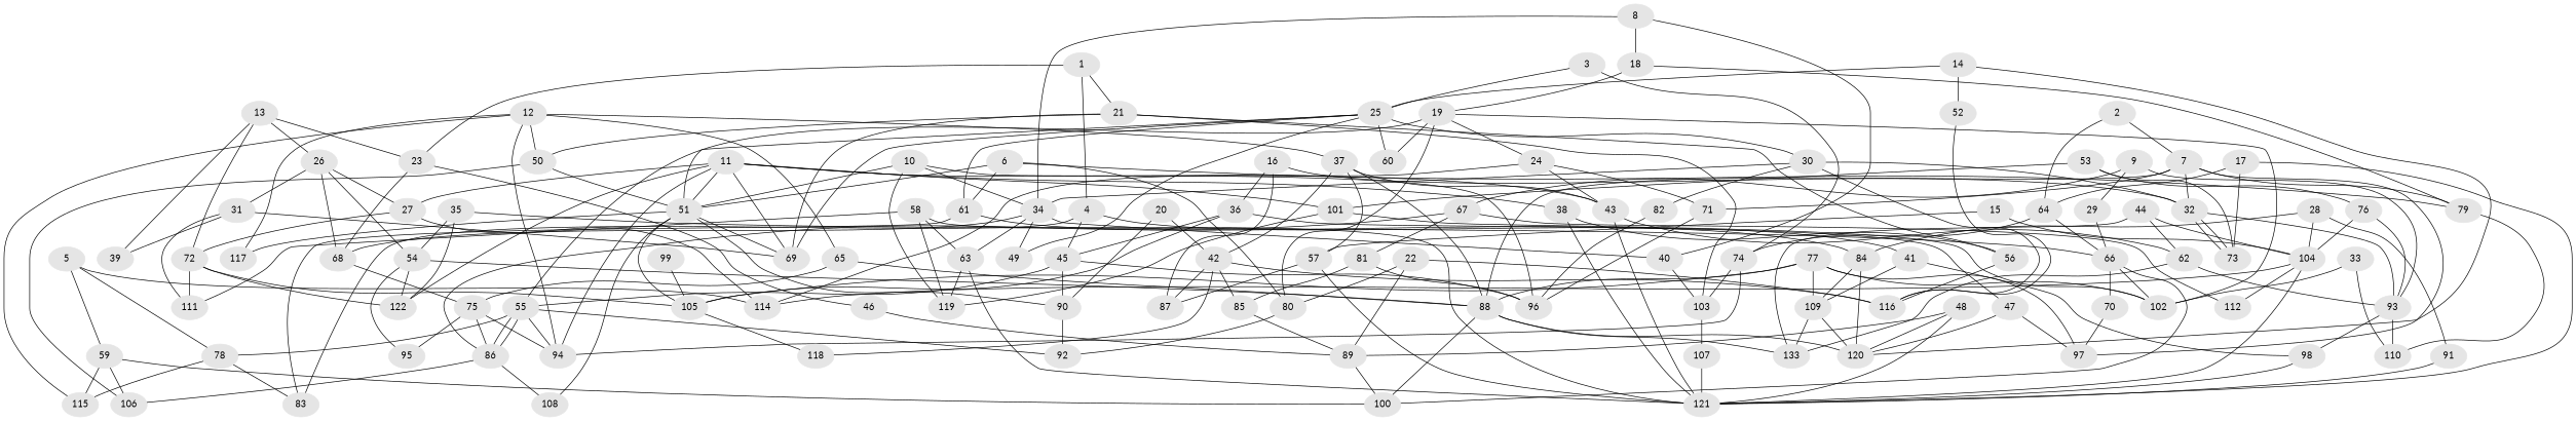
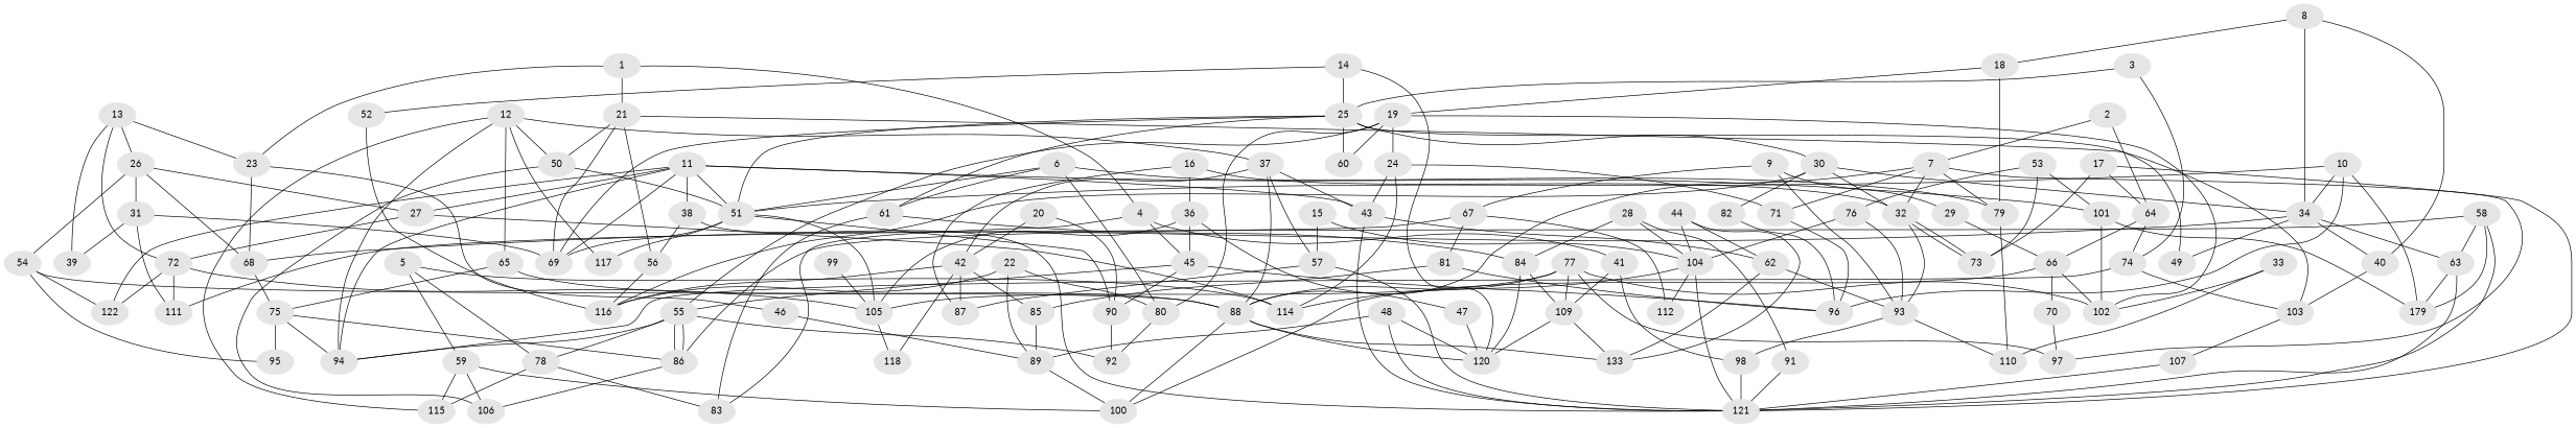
  graph {
    fontname=Lato
    node [color=gray90 fontname=Lato style=filled]
    edge [fontname=Lato]
    1
    4
    21
    23
    41
    45
    83
    69
    50
    56
    103
    46
    68
    2
    7
    64
    79
    32
    71
    88
    97
    74
    66
    3
    25
    51
    61
    60
    30
    49
    94
    98
    109
    96
    55
    90
    5
    59
    78
    114
    115
    100
    106
    6
    80
    117
    105
-   108
    84
    110
    92
    93
    73
    120
    n55 [label=133]
    8
    18
    34
    40
    19
    63
    9
    29
    67
    86
    81
    112
    10
-   119
+   119 [label=179]
    11
    27
    38
    43
    101
    122
    72
    121
    62
    102
    12
    37
    65
    57
    42
    75
    13
    26
    39
    31
    54
    111
    14
    52
    116
    15
    104
    87
    16
    36
    47
    17
    24
    20
    85
    118
    107
    22
    89
    82
    95
    28
    91
    70
    33
-   35
    48
    44
    99
    53
    76
    58
    77
    1 -- 4
    1 -- 21
    1 -- 23
    4 -- 41
    4 -- 45
    4 -- 83
    21 -- 69
    21 -- 50
    21 -- 56
    21 -- 103
    23 -- 46
    23 -- 68
    41 -- 98
    41 -- 109
    45 -- 96
    45 -- 55
    45 -- 90
    50 -- 51
    50 -- 106
    56 -- 116
    103 -- 107
    46 -- 89
    68 -- 75
    2 -- 7
    2 -- 64
    7 -- 79
    7 -- 32
    7 -- 71
    7 -- 88
    7 -- 97
    64 -- 74
    64 -- 66
    79 -- 110
    32 -- 93
    32 -- 73
    32 -- 73
    71 -- 96
    88 -- 100
    88 -- 120
    88 -- n55
    74 -- 103
    74 -- 94
    66 -- 100
    66 -- 102
    66 -- 70
    3 -- 74
    3 -- 25
    25 -- 69
    25 -- 51
    25 -- 61
    25 -- 60
    25 -- 30
    25 -- 49
    51 -- 69
    51 -- 90
    51 -- 117
    51 -- 105
-   51 -- 108
    61 -- 83
    61 -- 84
    30 -- 32
    30 -- 34
    30 -- 116
    30 -- 82
    98 -- 121
    109 -- 120
    109 -- n55
    55 -- 94
    55 -- 78
    55 -- 92
    55 -- 86
    55 -- 86
    90 -- 92
    5 -- 59
    5 -- 78
    5 -- 114
    59 -- 115
    59 -- 100
    59 -- 106
    78 -- 83
    78 -- 115
    6 -- 79
    6 -- 51
    6 -- 61
    6 -- 80
    80 -- 92
    105 -- 118
    84 -- 109
    84 -- 120
    93 -- 98
    93 -- 110
    8 -- 18
    8 -- 34
    8 -- 40
    18 -- 79
    18 -- 19
    34 -- 68
    34 -- 49
    34 -- 40
    34 -- 63
    40 -- 103
    19 -- 60
    19 -- 55
    19 -- 80
    19 -- 102
    19 -- 24
    63 -- 119
    63 -- 121
    9 -- 93
    9 -- 29
    9 -- 67
    29 -- 66
    67 -- 86
    67 -- 81
    67 -- 112
    86 -- 106
-   86 -- 108
    81 -- 96
    81 -- 85
    10 -- 51
    10 -- 96
    10 -- 34
    10 -- 119
    11 -- 69
    11 -- 51
    11 -- 94
    11 -- 27
    11 -- 38
    11 -- 43
    11 -- 101
    11 -- 122
    27 -- 114
    27 -- 72
    38 -- 56
    38 -- 121
    43 -- 121
    43 -- 62
    101 -- 119
    101 -- 102
    72 -- 105
    72 -- 122
    72 -- 111
    62 -- 93
    62 -- n55
    12 -- 50
    12 -- 94
    12 -- 115
    12 -- 117
    12 -- 37
    12 -- 65
    37 -- 88
    37 -- 43
    37 -- 57
    37 -- 42
    65 -- 88
    65 -- 75
    57 -- 121
    57 -- 87
    42 -- 116
    42 -- 87
    42 -- 85
    42 -- 118
    75 -- 94
    75 -- 86
    75 -- 95
    13 -- 23
    13 -- 72
    13 -- 26
    13 -- 39
    26 -- 68
    26 -- 27
    26 -- 31
    26 -- 54
    31 -- 69
    31 -- 39
    31 -- 111
    54 -- 88
    54 -- 122
    54 -- 95
    14 -- 25
    14 -- 120
    14 -- 52
    52 -- 116
    15 -- 57
    15 -- 104
    104 -- 114
    104 -- 112
    104 -- 121
    16 -- 32
    16 -- 87
    16 -- 36
    36 -- 45
    36 -- 105
    36 -- 47
-   47 -- 97
    47 -- 120
    17 -- 64
    17 -- 73
    17 -- 121
    24 -- 71
    24 -- 114
    24 -- 43
    20 -- 90
    20 -- 42
    85 -- 89
    107 -- 121
    22 -- 80
    22 -- 116
    22 -- 89
    89 -- 100
    82 -- 96
    28 -- 84
    28 -- 104
    28 -- 91
    91 -- 121
    70 -- 97
    33 -- 110
    33 -- 102
-   35 -- 66
-   35 -- 122
-   35 -- 54
    48 -- 120
    48 -- 121
    48 -- 89
    44 -- n55
    44 -- 62
    44 -- 104
    99 -- 105
    53 -- 73
    53 -- 101
    53 -- 76
    76 -- 93
    76 -- 104
    58 -- 63
    58 -- 119
    58 -- 121
    58 -- 111
    77 -- 88
    77 -- 97
    77 -- 109
    77 -- 105
    77 -- 102
  }
